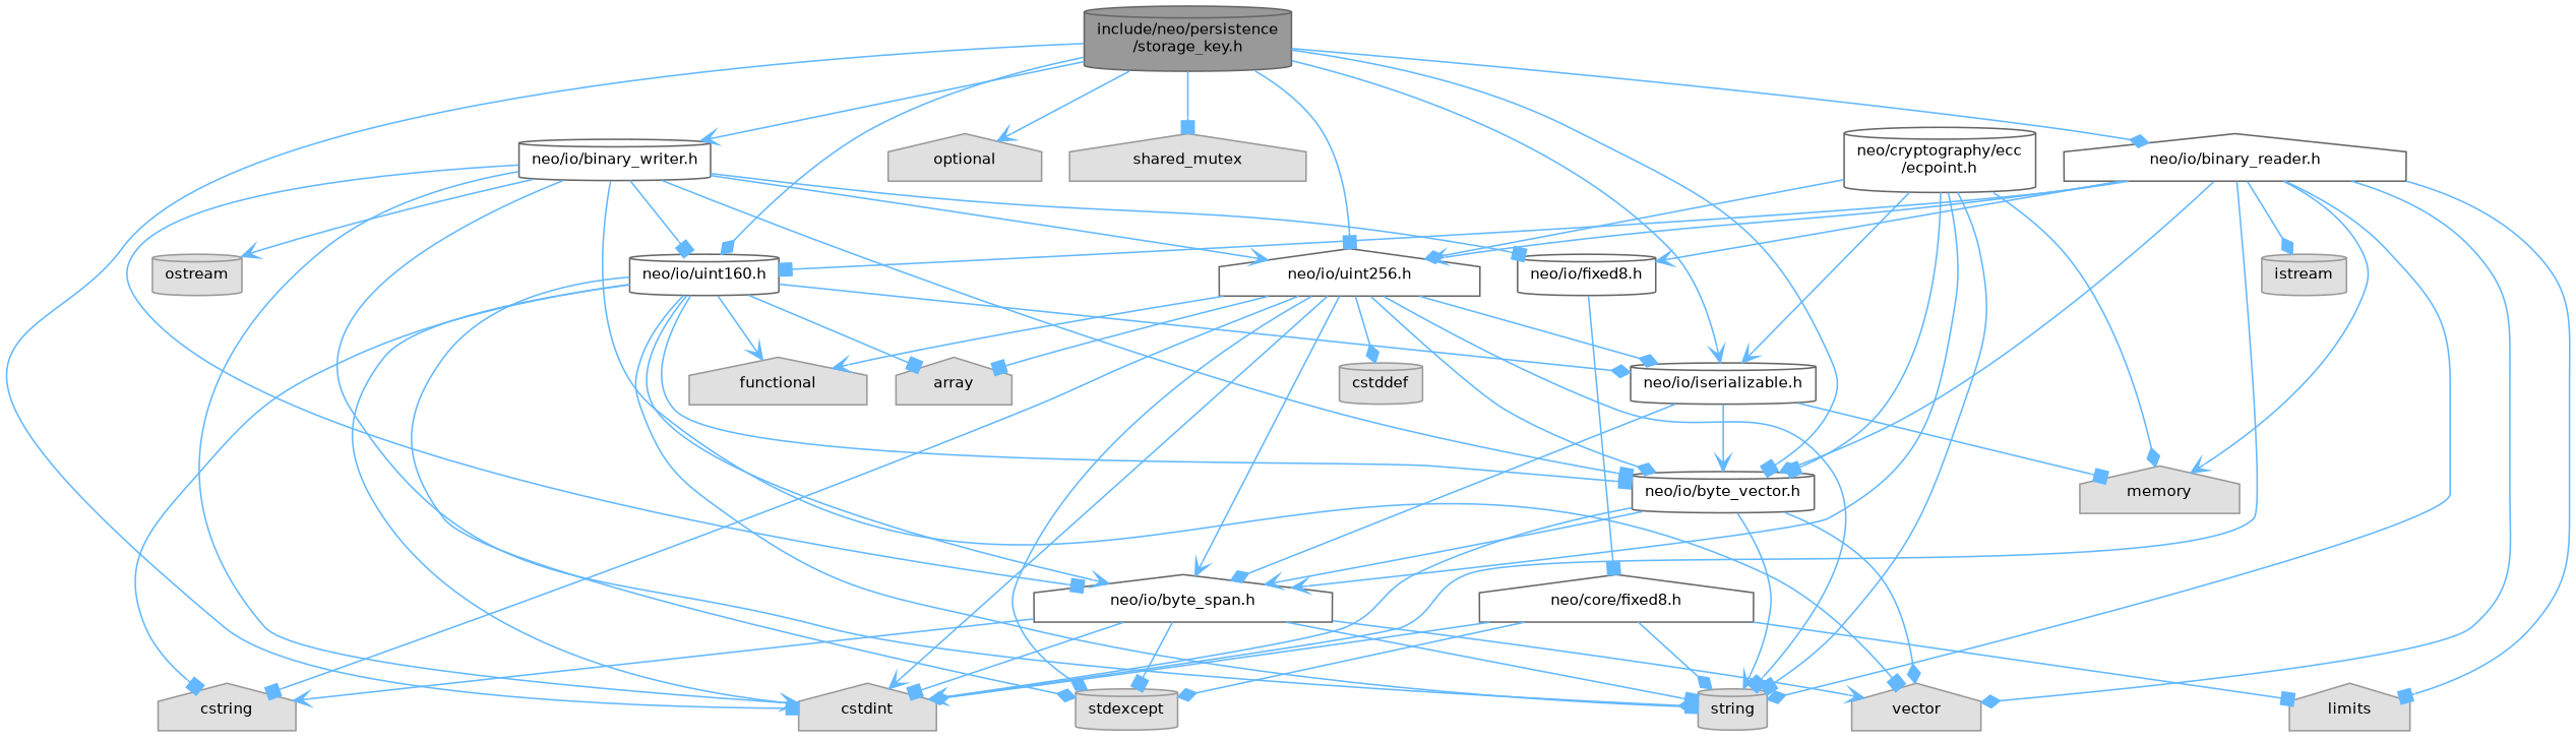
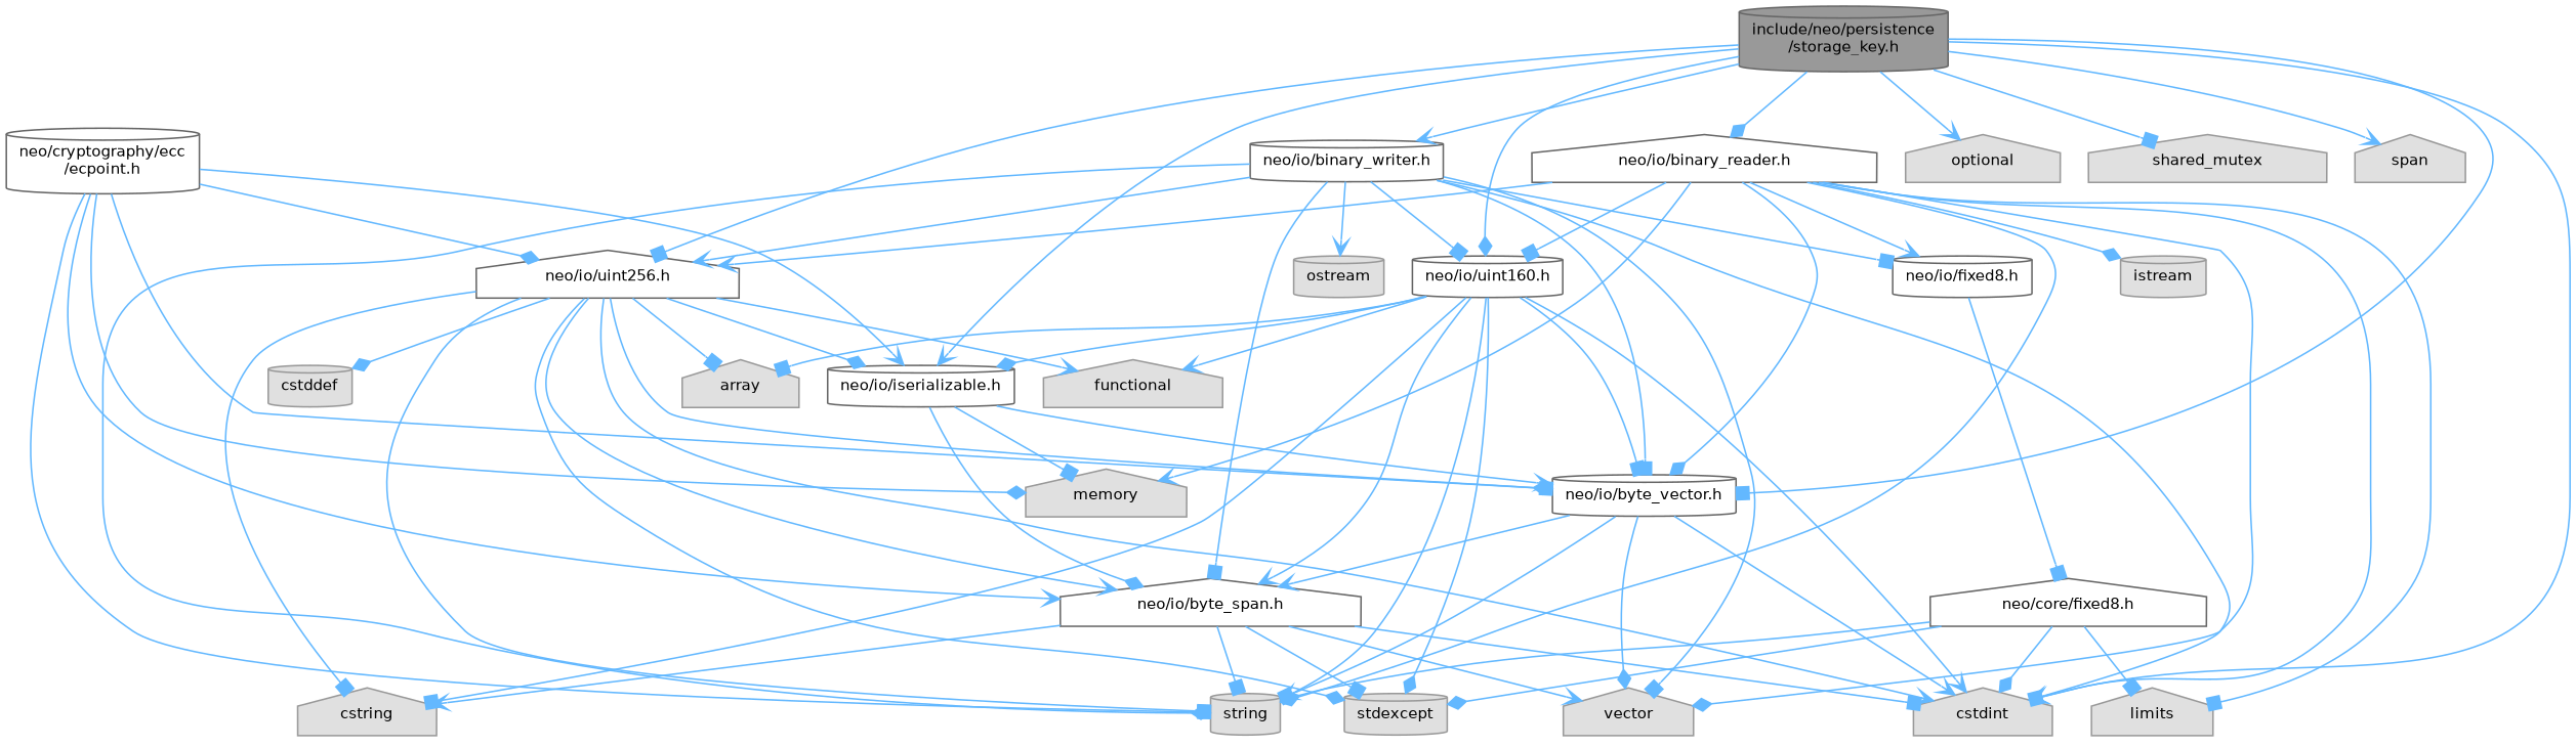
  digraph {
    node [color=grey60 fillcolor="#E0E0E0" fontname=Helvetica fontsize=10 shape=house style=filled]
    edge [arrowhead=box color=steelblue1 fontname=Helvetica fontsize=10 labelfontname=Helvetica labelfontsize=10 style=solid]
    n1 [color=gray40 fillcolor=grey60 fontcolor=black height=0.2 label="include/neo/persistence\l/storage_key.h" shape=cylinder width=0.4]
    n2 [height=0.2 label=cstdint width=0.4]
    n3 [color=grey40 fillcolor=white height=0.2 label="neo/io/byte_vector.h" shape=cylinder width=0.4]
    n4 [color=grey40 fillcolor=white height=0.2 label="neo/io/iserializable.h" shape=cylinder width=0.4]
    n5 [color=grey40 fillcolor=white height=0.2 label="neo/io/uint256.h" width=0.4]
    n6 [color=grey40 fillcolor=white height=0.2 label="neo/io/binary_reader.h" width=0.4]
    n7 [color=grey40 fillcolor=white height=0.2 label="neo/io/uint160.h" shape=cylinder width=0.4]
    n8 [color=grey40 fillcolor=white height=0.2 label="neo/io/binary_writer.h" shape=cylinder width=0.4]
    n9 [height=0.2 label=optional width=0.4]
    n10 [height=0.2 label=shared_mutex width=0.4]
+   n11 [height=0.2 label=span width=0.4]
    n12 [color=grey40 fillcolor=white height=0.2 label="neo/cryptography/ecc\l/ecpoint.h" shape=cylinder width=0.4]
    n13 [color=grey40 fillcolor=white height=0.2 label="neo/io/byte_span.h" width=0.4]
    n14 [height=0.2 label=string shape=cylinder width=0.4]
    n15 [height=0.2 label=memory width=0.4]
    n16 [height=0.2 label=vector width=0.4]
    n17 [height=0.2 label=cstring width=0.4]
    n18 [height=0.2 label=stdexcept shape=cylinder width=0.4]
    n19 [height=0.2 label=array width=0.4]
    n20 [height=0.2 label=cstddef shape=cylinder width=0.4]
    n21 [height=0.2 label=functional width=0.4]
    n22 [color=grey40 fillcolor=white height=0.2 label="neo/io/fixed8.h" shape=cylinder width=0.4]
    n23 [height=0.2 label=limits width=0.4]
    n24 [height=0.2 label=istream shape=cylinder width=0.4]
    n25 [height=0.2 label=ostream shape=cylinder width=0.4]
    n26 [color=grey40 fillcolor=white height=0.2 label="neo/core/fixed8.h" width=0.4]
    n1 -> n2
    n1 -> n3
    n1 -> n4 [arrowhead=vee]
    n1 -> n5
    n1 -> n6 [arrowhead=diamond]
    n1 -> n7 [arrowhead=diamond]
    n1 -> n8 [arrowhead=vee]
    n1 -> n9 [arrowhead=vee]
    n1 -> n10
+   n1 -> n11 [arrowhead=vee]
    n3 -> n2 [arrowhead=vee]
    n3 -> n13 [arrowhead=vee]
    n3 -> n14 [arrowhead=vee]
    n3 -> n16 [arrowhead=diamond]
    n4 -> n3 [arrowhead=vee]
    n4 -> n13 [arrowhead=diamond]
    n4 -> n15
    n5 -> n2 [arrowhead=vee]
    n5 -> n3 [arrowhead=diamond]
    n5 -> n4 [arrowhead=diamond]
    n5 -> n13 [arrowhead=vee]
    n5 -> n14
    n5 -> n17
    n5 -> n18 [arrowhead=diamond]
    n5 -> n19
    n5 -> n20 [arrowhead=diamond]
    n5 -> n21 [arrowhead=vee]
    n6 -> n2 [arrowhead=vee]
    n6 -> n3 [arrowhead=diamond]
    n6 -> n5 [arrowhead=vee]
    n6 -> n7
    n6 -> n14 [arrowhead=diamond]
    n6 -> n15 [arrowhead=vee]
    n6 -> n16 [arrowhead=diamond]
    n6 -> n22 [arrowhead=vee]
    n6 -> n23
    n6 -> n24 [arrowhead=diamond]
    n7 -> n2 [arrowhead=vee]
    n7 -> n3
    n7 -> n4 [arrowhead=diamond]
    n7 -> n13 [arrowhead=vee]
    n7 -> n14
    n7 -> n17
    n7 -> n18 [arrowhead=diamond]
    n7 -> n19
    n7 -> n21 [arrowhead=vee]
    n8 -> n2 [arrowhead=vee]
    n8 -> n3
    n8 -> n5 [arrowhead=vee]
    n8 -> n7
    n8 -> n13
    n8 -> n14 [arrowhead=diamond]
    n8 -> n16
    n8 -> n22
    n8 -> n25 [arrowhead=vee]
    n12 -> n3
    n12 -> n4 [arrowhead=vee]
    n12 -> n5 [arrowhead=diamond]
    n12 -> n13 [arrowhead=vee]
    n12 -> n14
    n12 -> n15 [arrowhead=diamond]
    n13 -> n2
    n13 -> n14
    n13 -> n16 [arrowhead=vee]
    n13 -> n17 [arrowhead=vee]
    n13 -> n18
    n22 -> n26
    n26 -> n2 [arrowhead=diamond]
    n26 -> n14 [arrowhead=diamond]
    n26 -> n18 [arrowhead=diamond]
    n26 -> n23
  }
